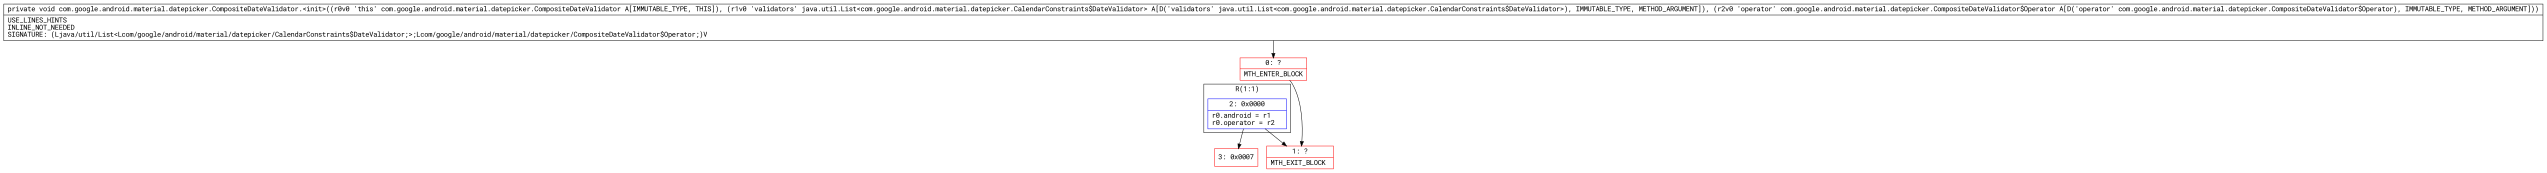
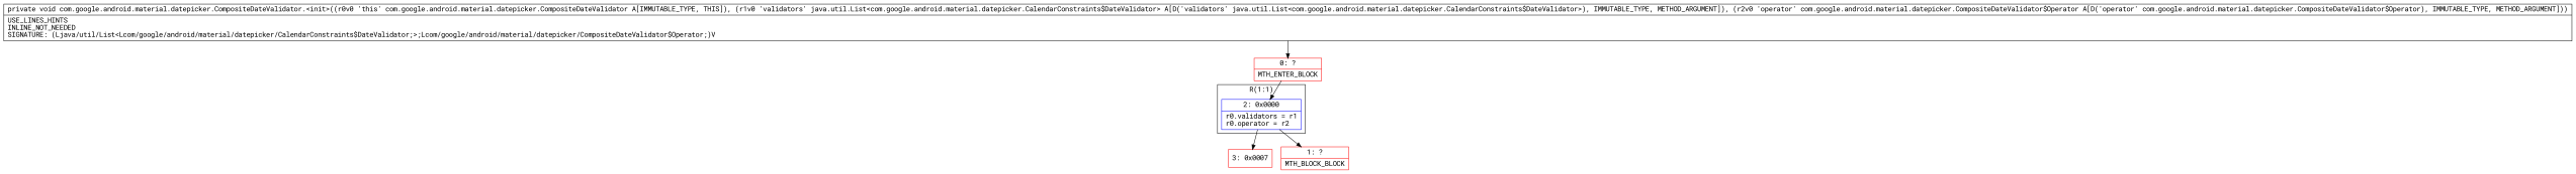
  digraph {
    fontname="Roboto Mono"
    node [color=red fontname="Roboto Mono" shape=record]
    edge [fontname="Roboto Mono"]
-   n1 [color=blue label="{2\:\ 0x0000|r0.android = r1\lr0.operator = r2\l}"]
+   n1 [color=blue label="{2\:\ 0x0000|r0.validators = r1\lr0.operator = r2\l}"]
    n2 [label="{3\:\ 0x0007}"]
-   n3 [label="{1\:\ ?|MTH_EXIT_BLOCK\l}"]
+   n3 [label="{1\:\ ?|MTH_BLOCK_BLOCK\l}"]
    n4 [label="{0\:\ ?|MTH_ENTER_BLOCK\l}"]
    n5 [label="{private void com.google.android.material.datepicker.CompositeDateValidator.\<init\>((r0v0 'this' com.google.android.material.datepicker.CompositeDateValidator A[IMMUTABLE_TYPE, THIS]), (r1v0 'validators' java.util.List\<com.google.android.material.datepicker.CalendarConstraints$DateValidator\> A[D('validators' java.util.List\<com.google.android.material.datepicker.CalendarConstraints$DateValidator\>), IMMUTABLE_TYPE, METHOD_ARGUMENT]), (r2v0 'operator' com.google.android.material.datepicker.CompositeDateValidator$Operator A[D('operator' com.google.android.material.datepicker.CompositeDateValidator$Operator), IMMUTABLE_TYPE, METHOD_ARGUMENT]))  | USE_LINES_HINTS\lINLINE_NOT_NEEDED\lSIGNATURE: (Ljava\/util\/List\<Lcom\/google\/android\/material\/datepicker\/CalendarConstraints$DateValidator;\>;Lcom\/google\/android\/material\/datepicker\/CompositeDateValidator$Operator;)V\l}" color=""]
    subgraph cluster_1 {
      label="R(1:1)"
      n1
    }
    n1 -> n2
    n1 -> n3
-   n4 -> n3
+   n4 -> n1
    n5 -> n4
  }
